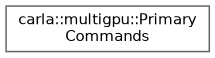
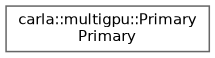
  digraph {
    rankdir=LR
-   n1 [color=grey40 fillcolor=white fontname=Helvetica fontsize=10 height=0.2 label="carla::multigpu::Primary\lCommands" shape=box style=filled width=0.4]
+   n1 [color=grey40 fillcolor=white fontname=Helvetica fontsize=10 height=0.2 label="carla::multigpu::Primary\lPrimary" shape=box style=filled width=0.4]
  }
